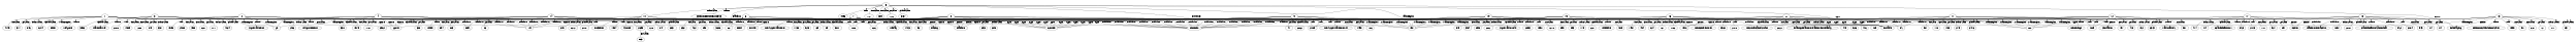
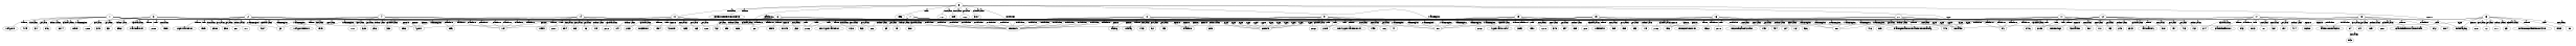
  graph {
    1
    WiiSports
    Wii
    2006
    Sports
    Nintendo
    4149
    2902
    377
    846
    8274
    Console
    Other
    2
    SuperMarioBros
    NES
    1985
    Platform
    2908
    358
    681
    077
    4024
    JP
    3
    MarioKartWii
    2008
    Racing
    1585
    1288
    379
    331
    3582
    4
    WiiSportsResort
    2009
    1575
    1101
    328
    296
    330
    5
    PokemonRedPokemonBlue
    10
    GB
    1996
    RolePlaying
    1127
    889
    1022
    3137
    Portable
    EU
    DuckHunt
    1984
    Shooter
    2693
    063
    028
    047
    2831
    NA
    6
    Tetris
    Puzzle
    232
    226
    422
    058
    3026
    7
    NewSuperMarioBros
    DS
    1138
    923
    65
    29
    3001
    8
    WiiPlay
    Misc
    1403
    92
    293
    285
    9
    NewSuperMarioBrosWii
    1459
    706
    47
    2862
    11
    Nintendogs
    2005
    Simulation
    907
    110
    193
    275
    2476
    12
    MarioKartDS
    981
    757
    413
    192
    2342
    13
    PokemonGoldPokemonSilver
    1999
    90
    618
    72
    071
    231
    14
    WiiFit
    2007
    894
    803
    36
    215
    2272
    15
    WiiFitPlus
    909
    859
    253
    179
    220
    16
    KinectAdventures
    X360
    2010
    MicrosoftGameStudios
    1497
    494
    024
    167
    2182
    17
    GrandTheftAutoV
    PS3
    2013
    Action
    TakeTwoInteractive
    701
    927
    097
    414
    214
    18
    GrandTheftAutoSanAndreas
    PS2
    2004
    n156 [label=543]
    04
    041
    1057
    2081
    19
    SuperMarioWorld
    SNES
    1990
    1278
    375
    354
    055
    2061
    20
    BrainAgeTrainYourBraininMinutesaDay
    475
    926
    416
    205
-   2022
    1 -- WiiSports [label=Name]
    1 -- Wii [label=Platform]
    1 -- 2006 [label=Year]
    1 -- Sports [label=Genre]
    1 -- Nintendo [label=Publisher]
    1 -- 4149 [label=NASales]
    1 -- 2902 [label=EUSales]
    1 -- 377 [label=JPSales]
    1 -- 846 [label=OtherSales]
    1 -- 8274 [label=GlobalSales]
    1 -- Console [label=type]
    1 -- Other [label=MainRegion]
    2 -- Nintendo [label=Publisher]
    2 -- Console [label=type]
    2 -- SuperMarioBros [label=Name]
    2 -- NES [label=Platform]
    2 -- 1985 [label=Year]
    2 -- Platform [label=Genre]
    2 -- 2908 [label=NASales]
    2 -- 358 [label=EUSales]
    2 -- 681 [label=JPSales]
    2 -- 077 [label=OtherSales]
    2 -- 4024 [label=GlobalSales]
    2 -- JP [label=MainRegion]
    3 -- Wii [label=Platform]
    3 -- Nintendo [label=Publisher]
-   3 -- Console [label=type]
    3 -- JP [label=MainRegion]
    3 -- MarioKartWii [label=Name]
    3 -- 2008 [label=Year]
    3 -- Racing [label=Genre]
    3 -- 1585 [label=NASales]
    3 -- 1288 [label=EUSales]
    3 -- 379 [label=JPSales]
    3 -- 331 [label=OtherSales]
    3 -- 3582 [label=GlobalSales]
    4 -- Wii [label=Platform]
    4 -- Sports [label=Genre]
    4 -- Nintendo [label=Publisher]
    4 -- Console [label=type]
    4 -- JP [label=MainRegion]
    4 -- WiiSportsResort [label=Name]
    4 -- 2009 [label=Year]
    4 -- 1575 [label=NASales]
    4 -- 1101 [label=EUSales]
    4 -- 328 [label=JPSales]
    4 -- 296 [label=OtherSales]
    4 -- 330 [label=GlobalSales]
    5 -- Nintendo [label=Publisher]
    5 -- PokemonRedPokemonBlue [label=Name]
-   5 -- 10 [label=OtherSales]
+   5 -- 10 [label=NASales]
    5 -- GB [label=Platform]
    5 -- 1996 [label=Year]
    5 -- RolePlaying [label=Genre]
    5 -- 1127 [label=NASales]
    5 -- 889 [label=EUSales]
    5 -- 1022 [label=JPSales]
    5 -- 3137 [label=GlobalSales]
    5 -- Portable [label=type]
    5 -- EU [label=MainRegion]
    10 -- Console [label=type]
    10 -- NES [label=Platform]
    10 -- DuckHunt [label=Name]
    10 -- 1984 [label=Year]
    10 -- Shooter [label=Genre]
    10 -- 2693 [label=NASales]
-   2693 -- 063 [label=EUSales]
+   10 -- 063 [label=EUSales]
    10 -- 028 [label=JPSales]
    10 -- 047 [label=OtherSales]
    10 -- 2831 [label=GlobalSales]
    10 -- NA [label=MainRegion]
    6 -- Nintendo [label=Publisher]
    6 -- JP [label=MainRegion]
    6 -- GB [label=Platform]
    6 -- Portable [label=type]
    6 -- Tetris [label=Name]
    6 -- Puzzle [label=Genre]
    6 -- 232 [label=NASales]
    6 -- 226 [label=EUSales]
    6 -- 422 [label=JPSales]
    6 -- 058 [label=OtherSales]
    6 -- 3026 [label=GlobalSales]
    7 -- 2006 [label=Year]
    7 -- Nintendo [label=Publisher]
    7 -- Platform [label=Genre]
    7 -- Portable [label=type]
    7 -- EU [label=MainRegion]
    7 -- NewSuperMarioBros [label=Name]
    7 -- DS [label=Platform]
    7 -- 1138 [label=NASales]
    7 -- 923 [label=EUSales]
    7 -- 65 [label=JPSales]
    7 -- 29 [label=OtherSales]
    7 -- 3001 [label=GlobalSales]
    8 -- Wii [label=Platform]
    8 -- 2006 [label=Year]
    8 -- Nintendo [label=Publisher]
-   8 -- 2902 [label=GlobalSales]
+   8 -- 2902 [label=MainRegion]
    8 -- Console [label=type]
    8 -- EU [label=MainRegion]
-   8 -- WiiPlay [label=GlobalSales]
+   8 -- WiiPlay [label=Name]
    8 -- Misc [label=Genre]
    8 -- 1403 [label=NASales]
    8 -- 92 [label=EUSales]
    8 -- 293 [label=JPSales]
    8 -- 285 [label=OtherSales]
    9 -- Wii [label=Platform]
    9 -- Nintendo [label=Publisher]
    9 -- Console [label=type]
    9 -- Platform [label=Genre]
    9 -- 2009 [label=Year]
    9 -- EU [label=MainRegion]
    9 -- 226 [label=OtherSales]
    9 -- NewSuperMarioBrosWii [label=Name]
    9 -- 1459 [label=NASales]
    9 -- 706 [label=EUSales]
    9 -- 47 [label=JPSales]
    9 -- 2862 [label=GlobalSales]
    11 -- Nintendo [label=Publisher]
    11 -- Portable [label=type]
    11 -- NA [label=MainRegion]
    11 -- DS [label=Platform]
    11 -- Nintendogs [label=Name]
    11 -- 2005 [label=Year]
    11 -- Simulation [label=Genre]
    11 -- 907 [label=NASales]
    11 -- 110 [label=EUSales]
    11 -- 193 [label=JPSales]
    11 -- 275 [label=OtherSales]
    11 -- 2476 [label=GlobalSales]
    12 -- Nintendo [label=Publisher]
    12 -- Racing [label=Genre]
    12 -- Portable [label=type]
    12 -- NA [label=MainRegion]
    12 -- DS [label=Platform]
    12 -- 2005 [label=Year]
    12 -- MarioKartDS [label=Name]
    12 -- 981 [label=NASales]
    12 -- 757 [label=EUSales]
    12 -- 413 [label=JPSales]
    12 -- 192 [label=OtherSales]
    12 -- 2342 [label=GlobalSales]
    13 -- Nintendo [label=Publisher]
    13 -- GB [label=Platform]
    13 -- RolePlaying [label=Genre]
    13 -- Portable [label=type]
-   13 -- NA [label=MainRegion]
    13 -- PokemonGoldPokemonSilver [label=Name]
    13 -- 1999 [label=Year]
    13 -- 90 [label=NASales]
    13 -- 618 [label=EUSales]
    13 -- 72 [label=JPSales]
    13 -- 071 [label=OtherSales]
    13 -- 231 [label=GlobalSales]
    14 -- Wii [label=Platform]
    14 -- Sports [label=Genre]
    14 -- Nintendo [label=Publisher]
    14 -- Console [label=type]
    14 -- NA [label=MainRegion]
    14 -- WiiFit [label=Name]
    14 -- 2007 [label=Year]
    14 -- 894 [label=NASales]
    14 -- 803 [label=EUSales]
    14 -- 36 [label=JPSales]
    14 -- 215 [label=OtherSales]
    14 -- 2272 [label=GlobalSales]
    15 -- Wii [label=Platform]
    15 -- Sports [label=Genre]
    15 -- Nintendo [label=Publisher]
    15 -- Console [label=type]
    15 -- 2009 [label=Year]
    15 -- NA [label=MainRegion]
    15 -- WiiFitPlus [label=Name]
    15 -- 909 [label=NASales]
    15 -- 859 [label=EUSales]
    15 -- 253 [label=JPSales]
    15 -- 179 [label=OtherSales]
    15 -- 220 [label=GlobalSales]
    16 -- Console [label=type]
    16 -- EU [label=MainRegion]
    16 -- Misc [label=Genre]
    16 -- KinectAdventures [label=Name]
    16 -- X360 [label=Platform]
    16 -- 2010 [label=Year]
    16 -- MicrosoftGameStudios [label=Publisher]
    16 -- 1497 [label=NASales]
    16 -- 494 [label=EUSales]
    16 -- 024 [label=JPSales]
    16 -- 167 [label=OtherSales]
    16 -- 2182 [label=GlobalSales]
    17 -- Console [label=type]
    17 -- EU [label=MainRegion]
    17 -- GrandTheftAutoV [label=Name]
    17 -- PS3 [label=Platform]
    17 -- 2013 [label=Year]
    17 -- Action [label=Genre]
    17 -- TakeTwoInteractive [label=Publisher]
    17 -- 701 [label=NASales]
    17 -- 927 [label=EUSales]
    17 -- 097 [label=JPSales]
    17 -- 414 [label=OtherSales]
    17 -- 214 [label=GlobalSales]
    18 -- Console [label=type]
    18 -- NA [label=MainRegion]
    18 -- Action [label=Genre]
    18 -- TakeTwoInteractive [label=Publisher]
    18 -- GrandTheftAutoSanAndreas [label=Name]
    18 -- PS2 [label=Platform]
    18 -- 2004 [label=Year]
-   18 -- n156 [label=NASales]
+   04 -- n156 [label=NASales]
    18 -- 04 [label=EUSales]
    18 -- 041 [label=JPSales]
    18 -- 1057 [label=OtherSales]
    18 -- 2081 [label=GlobalSales]
    19 -- Nintendo [label=Publisher]
    19 -- Console [label=type]
    19 -- Platform [label=Genre]
    19 -- EU [label=MainRegion]
    19 -- SuperMarioWorld [label=Name]
    19 -- SNES [label=Platform]
    19 -- 1990 [label=Year]
    19 -- 1278 [label=NASales]
    19 -- 375 [label=EUSales]
    19 -- 354 [label=JPSales]
    19 -- 055 [label=OtherSales]
    19 -- 2061 [label=GlobalSales]
    20 -- Nintendo [label=Publisher]
    20 -- Portable [label=type]
    20 -- EU [label=MainRegion]
    20 -- DS [label=Platform]
    20 -- Misc [label=Genre]
    20 -- 2005 [label=Year]
    20 -- BrainAgeTrainYourBraininMinutesaDay [label=Name]
    20 -- 475 [label=NASales]
    20 -- 926 [label=EUSales]
    20 -- 416 [label=JPSales]
    20 -- 205 [label=OtherSales]
-   20 -- 2022 [label=GlobalSales]
  }
